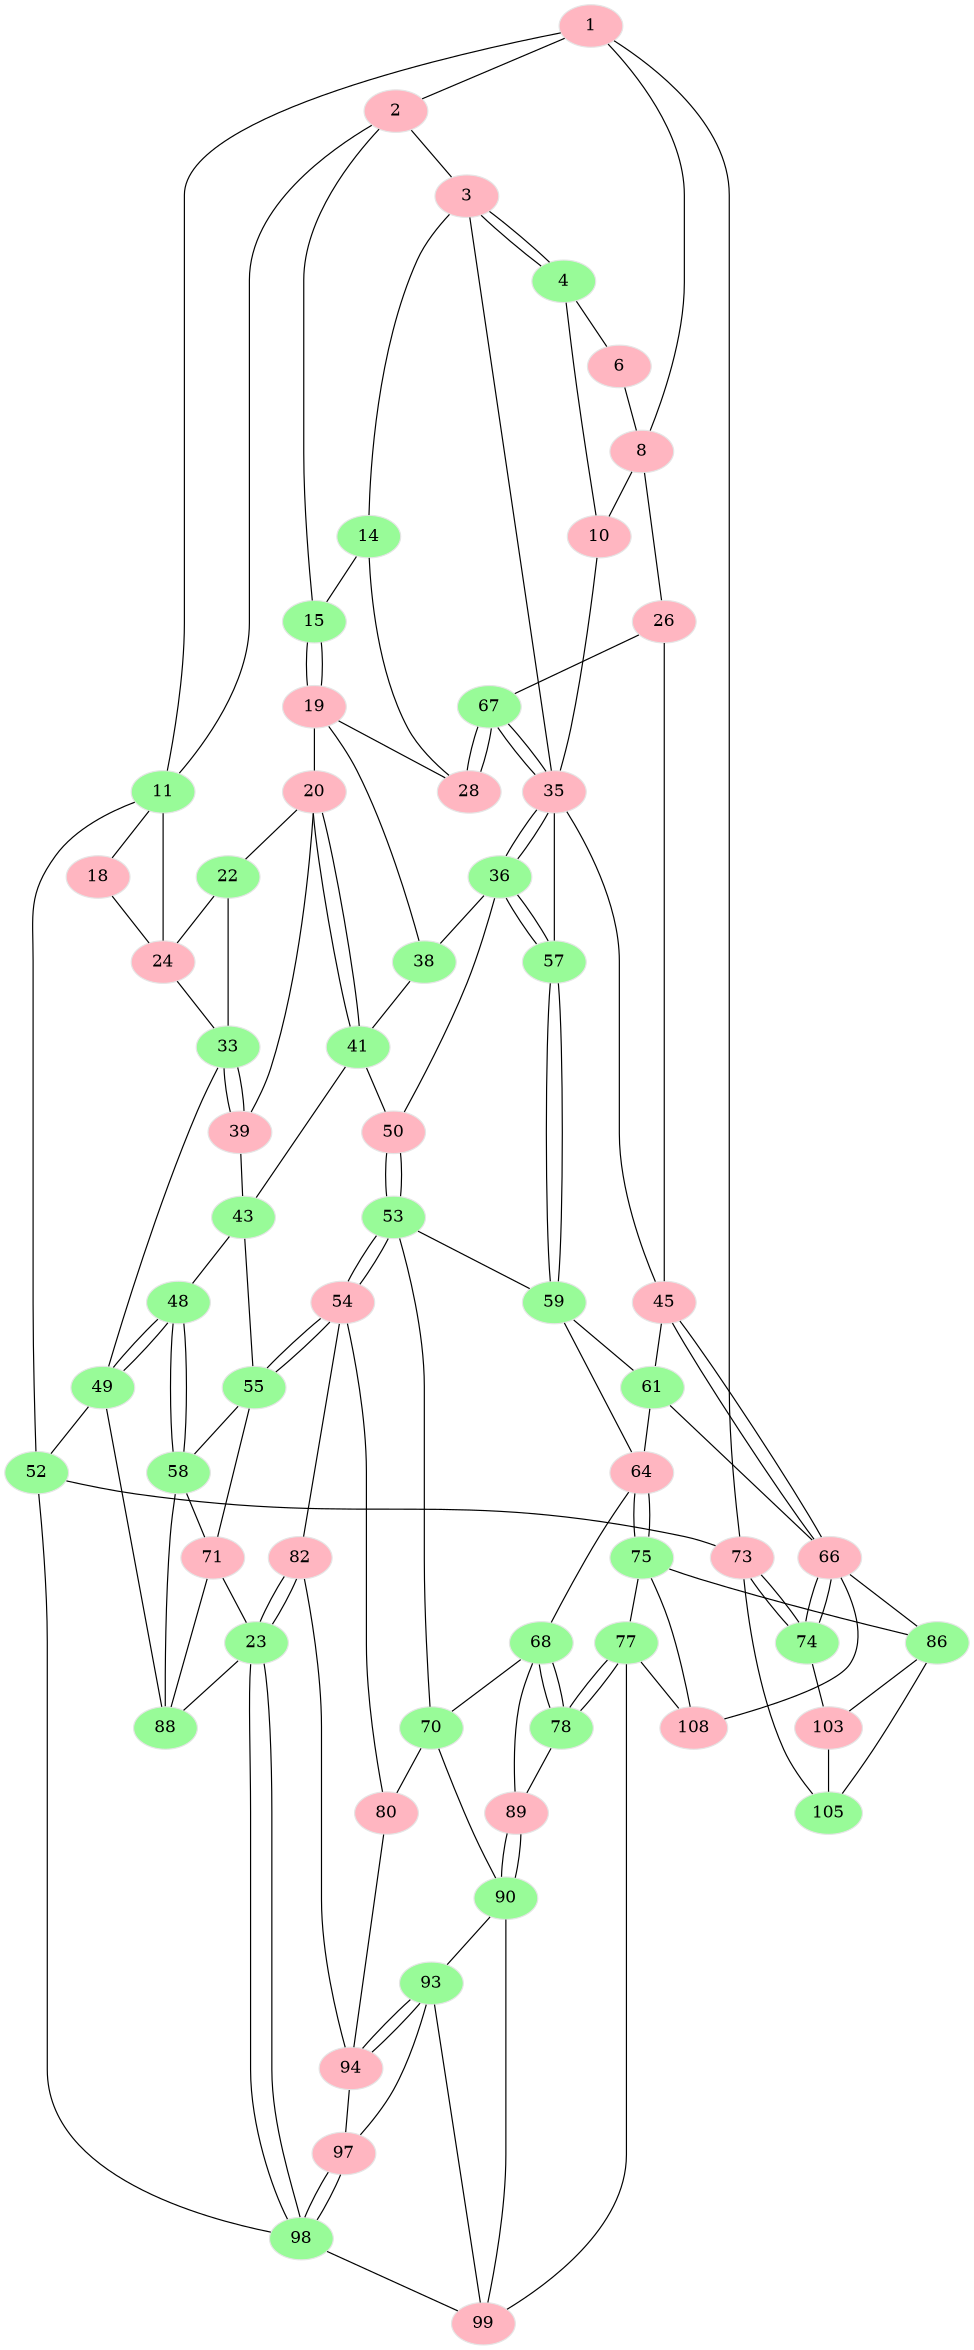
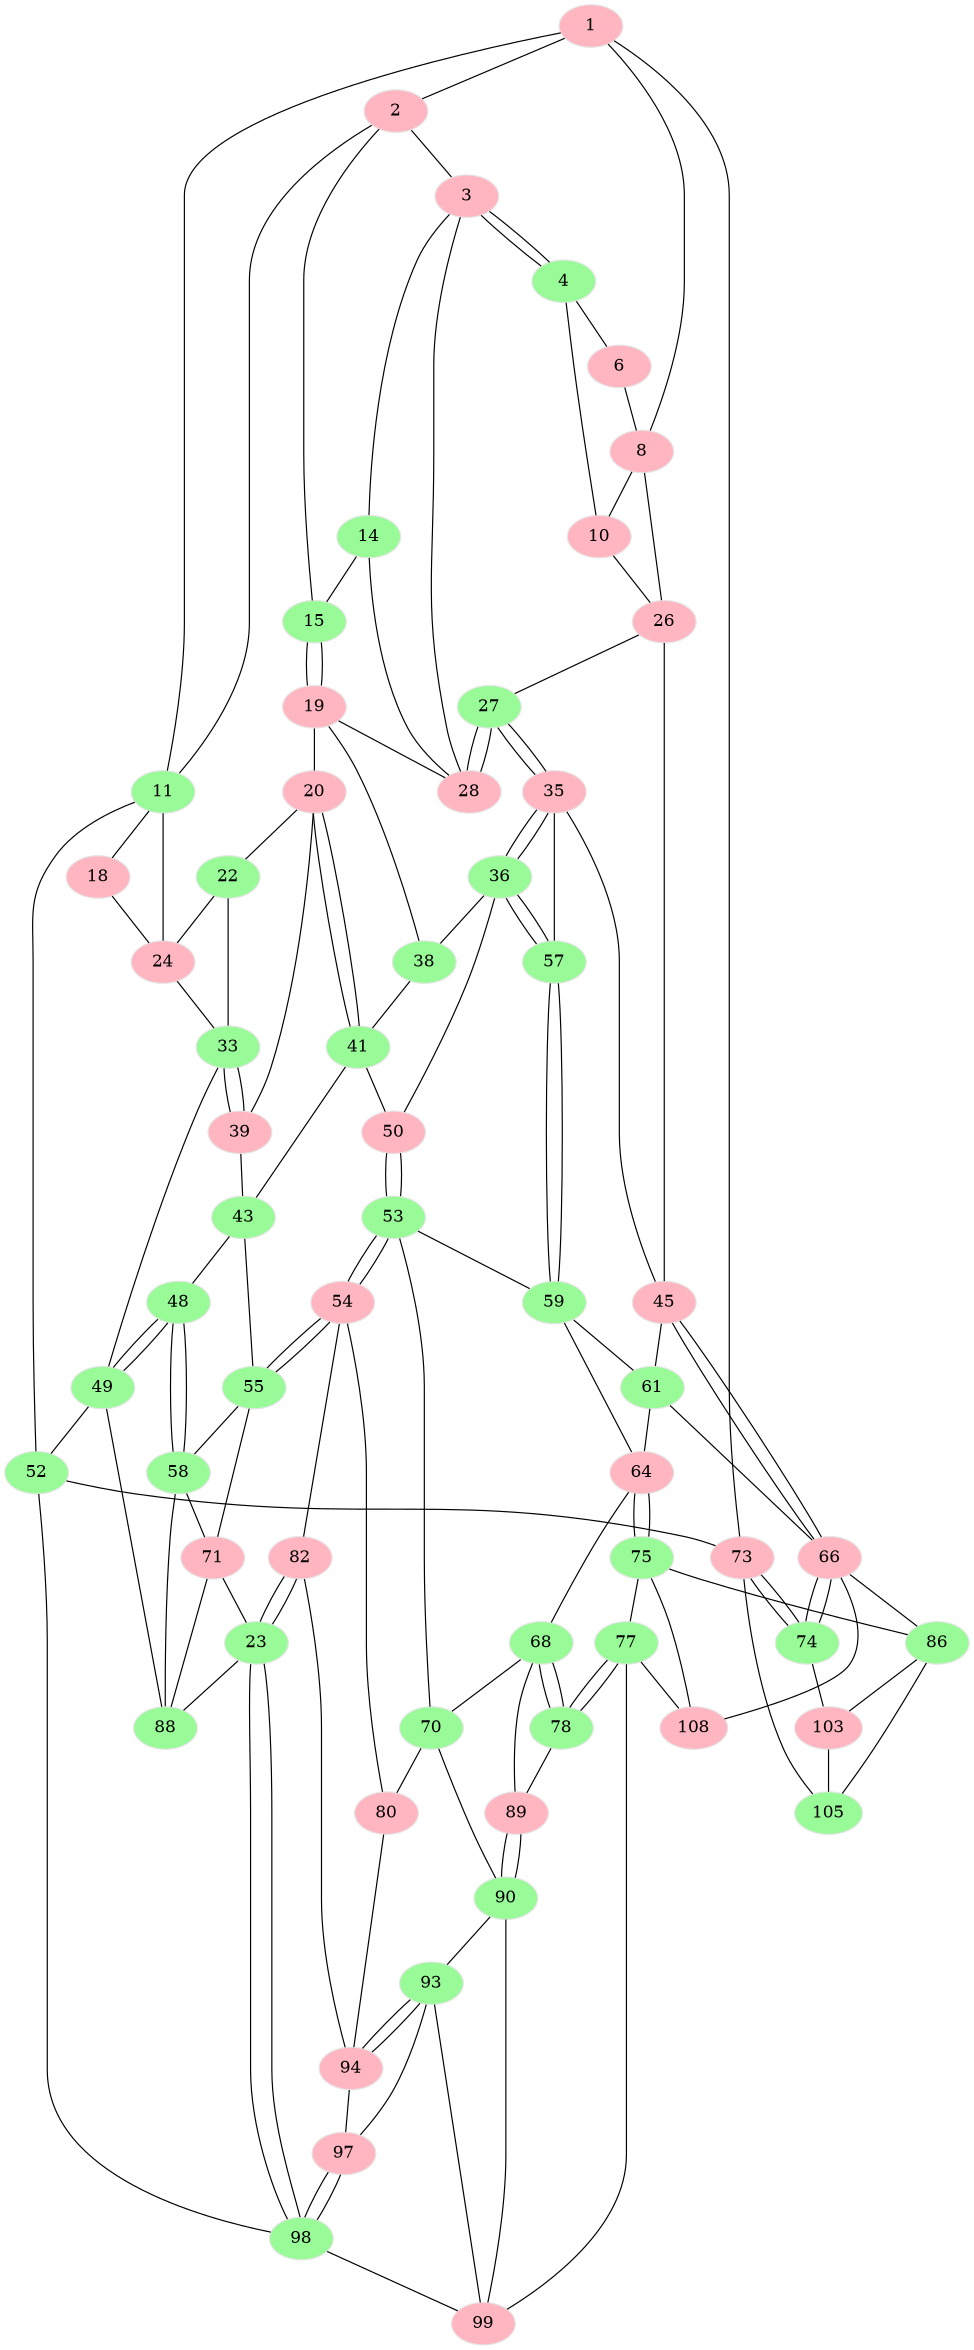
  graph {
    node [color=gray90 fillcolor=palegreen style=filled]
    1 [fillcolor=lightpink super="+7"]
    2 [fillcolor=lightpink super="+12"]
    8 [fillcolor=lightpink super="+9"]
    11 [super="+17"]
    73 [fillcolor=lightpink super="+107"]
    3 [fillcolor=lightpink super="+13"]
    15 [super="+16"]
    10 [fillcolor=lightpink super="+25"]
    26 [fillcolor=lightpink super="+30"]
    18 [fillcolor=lightpink]
    24 [fillcolor=lightpink super="+29"]
    52
    74 [super="+102"]
    105
    4 [super="+5"]
    14
    28 [fillcolor=lightpink super="+31"]
    19 [fillcolor=lightpink super="+32"]
    6 [fillcolor=lightpink]
-   27 [label=67]
+   27
    45 [fillcolor=lightpink super="+46"]
    33 [super="+34"]
    98 [super="+100"]
    20 [fillcolor=lightpink super="+21"]
    38
    22 [super="+23"]
    39 [fillcolor=lightpink super="+40"]
    41 [super="+42"]
    43 [super="+44"]
    50 [fillcolor=lightpink]
    49 [super="+51"]
    35 [fillcolor=lightpink super="+47"]
    61 [super="+63"]
    66 [fillcolor=lightpink super="+67"]
    36 [super="+37"]
    57
    88 [super="+92"]
    59 [super="+62"]
    53 [super="+60"]
    48
    55 [super="+56"]
    58 [super="+72"]
    71 [fillcolor=lightpink super="+85"]
    64 [fillcolor=lightpink super="+65"]
    86 [super="+87"]
    108 [fillcolor=lightpink]
    54 [fillcolor=lightpink super="+81"]
    70 [super="+79"]
    99 [fillcolor=lightpink super="+101"]
    80 [fillcolor=lightpink]
    82 [fillcolor=lightpink]
    90 [super="+91"]
    94 [fillcolor=lightpink super="+95"]
    n54 [label=23 super="+84"]
    68 [super="+69"]
    75 [super="+76"]
    78
    89 [fillcolor=lightpink]
    77 [super="+106"]
    103 [fillcolor=lightpink super="+104"]
    93 [super="+96"]
    97 [fillcolor=lightpink]
    1 -- 2
    1 -- 8
    1 -- 11
    1 -- 73
    2 -- 11
    2 -- 3
    2 -- 15
    8 -- 10
    8 -- 26
    11 -- 18
    11 -- 24
    11 -- 52
    73 -- 74
    73 -- 74
    73 -- 105
    3 -- 4
    3 -- 4
    3 -- 14
-   3 -- 35
+   3 -- 28
    15 -- 19
    15 -- 19
-   10 -- 35
+   10 -- 26
    26 -- 27
    26 -- 45
    18 -- 24
    24 -- 33
    52 -- 73
    52 -- 98
    74 -- 103 [weight=2]
    4 -- 10 [weight=2]
    4 -- 6
    14 -- 15
    14 -- 28
    19 -- 28
    19 -- 20
    19 -- 38
    6 -- 8
    27 -- 28
    27 -- 28
    27 -- 35
    27 -- 35
    45 -- 61
    45 -- 66
    45 -- 66
    33 -- 39
    33 -- 39
    33 -- 49
    98 -- 99
    20 -- 22
    20 -- 39
    20 -- 41
    20 -- 41
    38 -- 41
    22 -- 24
    22 -- 33
    39 -- 43
    41 -- 43
    41 -- 50
    43 -- 48
    43 -- 55
    50 -- 53
    50 -- 53
    49 -- 52
    49 -- 88
    35 -- 45
    35 -- 36
    35 -- 36
    35 -- 57
    61 -- 66
    61 -- 64
    66 -- 74
    66 -- 74
    66 -- 86
    66 -- 108
    36 -- 38
    36 -- 50
    36 -- 57
    36 -- 57
    57 -- 59
    57 -- 59
    59 -- 61
    59 -- 64
    53 -- 59
    53 -- 54
    53 -- 54
    53 -- 70
    48 -- 49
    48 -- 49
    48 -- 58
    48 -- 58
    55 -- 58
    55 -- 71
    58 -- 88
    58 -- 71
    71 -- 88
    71 -- n54
    64 -- 68
    64 -- 75
    64 -- 75
    86 -- 105
    86 -- 103
    54 -- 55
    54 -- 55
    54 -- 80
    54 -- 82
    70 -- 80
    70 -- 90
    80 -- 94
    82 -- 94
    82 -- n54
    82 -- n54
    90 -- 99
    90 -- 93
    94 -- 97
    n54 -- 98
    n54 -- 98
    n54 -- 88
    68 -- 70
    68 -- 78
    68 -- 78
    68 -- 89
    75 -- 86
    75 -- 108
    75 -- 77
    78 -- 89
    89 -- 90
    89 -- 90
    77 -- 108
    77 -- 99
    77 -- 78
    77 -- 78
    103 -- 105
    93 -- 99
    93 -- 94
    93 -- 94
    93 -- 97
    97 -- 98
    97 -- 98
  }
